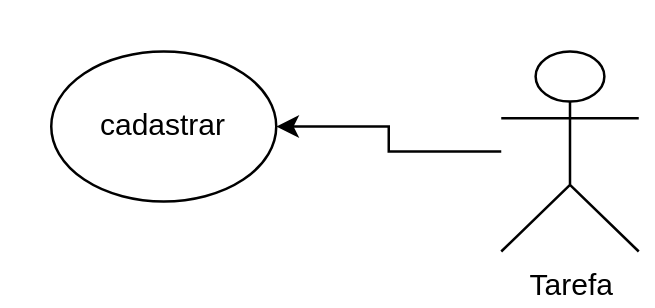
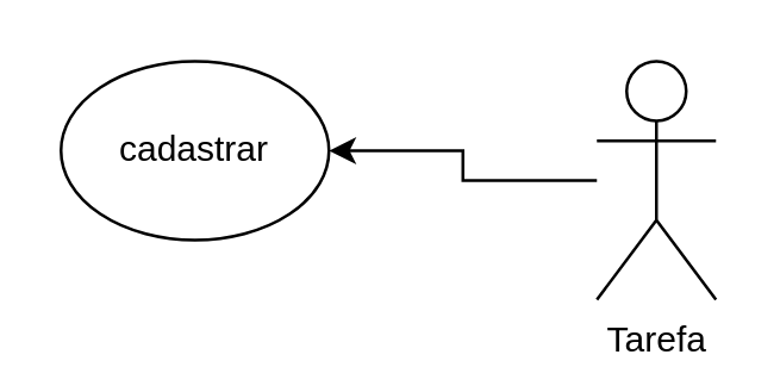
  <mxCell id="0" />
  <mxCell id="1" parent="0" />
  <mxCell id="2" style="edgeStyle=orthogonalEdgeStyle;rounded=0;orthogonalLoop=1;jettySize=auto;html=1;entryX=1;entryY=0.5;entryDx=0;entryDy=0;" edge="1" parent="1" source="3" target="4"><mxGeometry relative="1" as="geometry" /></mxCell>
- <mxCell id="3" value="Tarefa" style="shape=umlActor;verticalLabelPosition=bottom;verticalAlign=top;html=1;outlineConnect=0;" vertex="1" parent="1"><mxGeometry x="200" y="20" width="55" height="80" as="geometry" /></mxCell>
+ <mxCell id="3" value="Tarefa" style="shape=umlActor;verticalLabelPosition=bottom;verticalAlign=top;html=1;outlineConnect=0;" vertex="1" parent="1"><mxGeometry x="200" y="20" width="40" height="80" as="geometry" /></mxCell>
  <mxCell id="4" value="cadastrar" style="ellipse;whiteSpace=wrap;html=1;" vertex="1" parent="1"><mxGeometry x="20" y="20" width="90" height="60" as="geometry" /></mxCell>
